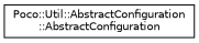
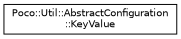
  digraph {
    rankdir=TB
-   n1 [color=black fillcolor=white fontname=Helvetica fontsize=10 height=0.2 label="Poco::Util::AbstractConfiguration\l::AbstractConfiguration" shape=record style=filled width=0.4]
+   n1 [color=black fillcolor=white fontname=Helvetica fontsize=10 height=0.2 label="Poco::Util::AbstractConfiguration\l::KeyValue" shape=record style=filled width=0.4]
  }
